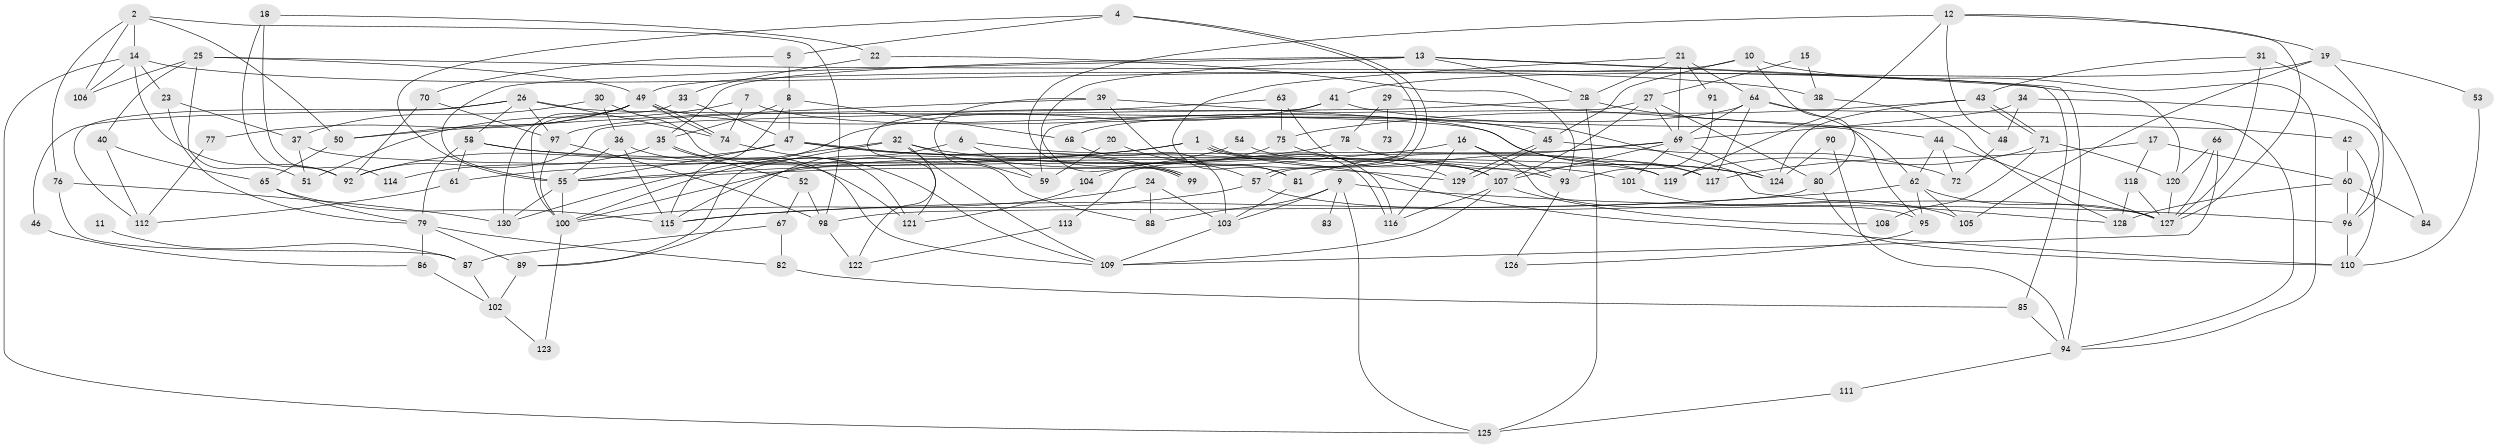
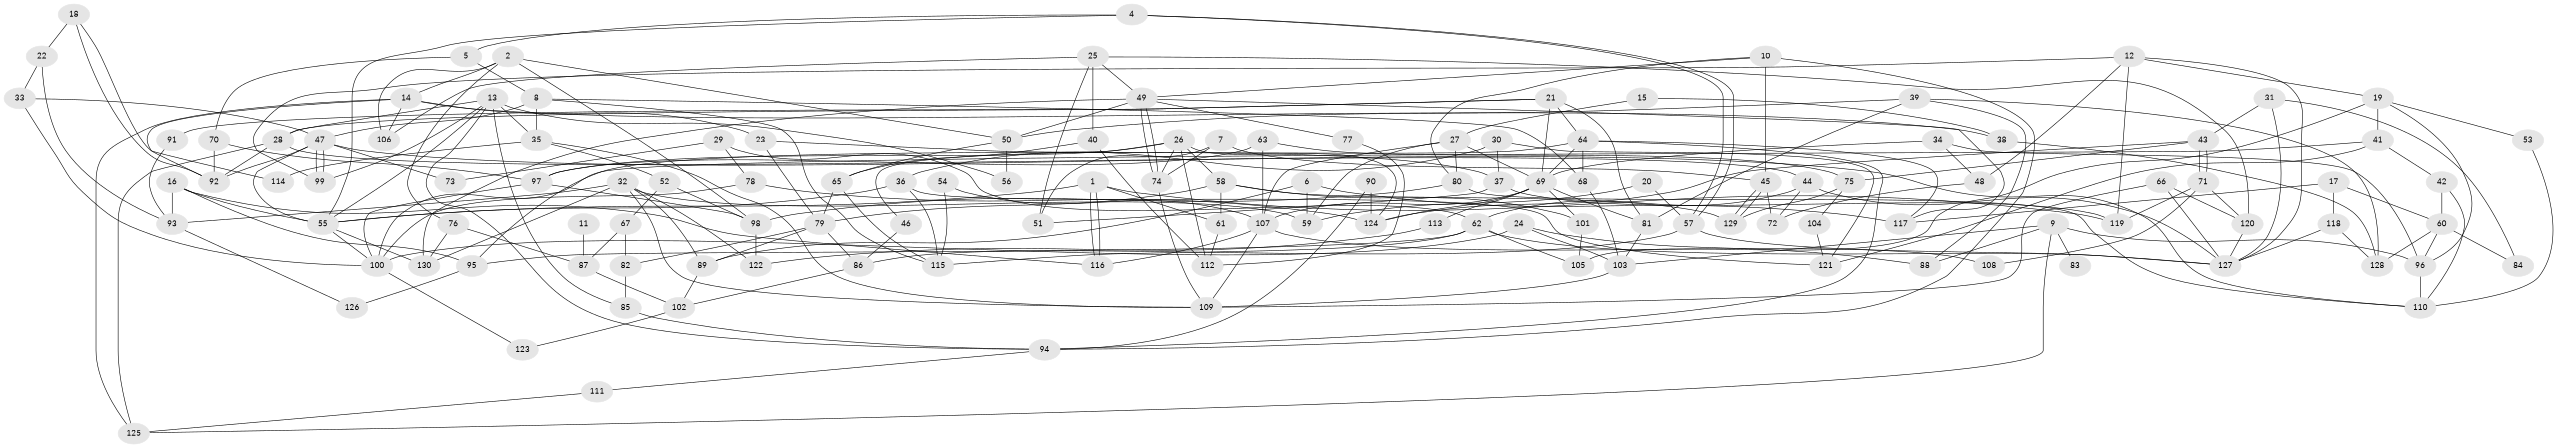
  graph {
    fontname=Lato
    node [color=gray90 fontname=Lato style=filled]
    edge [fontname=Lato]
    1
    55
    61
    116
    119
    100
    130
    112
    2
    14
    50
    76
    98
    106
    125
    23
    38
    92
+   56
    65
    87
    122
    11
    19
    96
    41
    53
    105
    32
    59
    89
    93
    109
    4
    5
    57
    8
    70
    127
    86
    35
    47
    68
    115
    97
    6
    117
    102
    7
    45
    51
    74
    72
    129
    114
    52
    99
    73
    110
    103
    9
    83
    88
    10
    49
    80
    94
    77
    111
    12
    48
    13
    28
    85
    44
    37
    79
    128
    15
    27
    69
    107
    16
    95
    126
    17
    60
    118
    84
    18
    22
    33
    121
    42
    20
    21
    64
    81
    91
    124
    101
    113
    82
    24
    123
    25
    40
    120
    26
    46
    58
    108
    62
    29
    78
    30
    36
    31
    43
    71
    75
    34
    67
    39
    104
    54
    63
    66
    90
    1 -- 55
    1 -- 61
    1 -- 116
    1 -- 116
    1 -- 119
    55 -- 100
    55 -- 130
    61 -- 112
    100 -- 123
    2 -- 14
    2 -- 50
    2 -- 76
    2 -- 98
    2 -- 106
    14 -- 106
    14 -- 125
    14 -- 23
    14 -- 38
    14 -- 92
+   50 -- 56
    50 -- 65
    76 -- 130
    76 -- 87
    98 -- 122
    23 -- 37
    23 -- 79
    38 -- 128
    65 -- 115
    65 -- 79
    87 -- 102
    11 -- 87
    19 -- 96
    19 -- 41
    19 -- 53
    19 -- 105
    96 -- 110
    41 -- 100
    41 -- 121
    41 -- 42
    53 -- 110
    32 -- 130
    32 -- 122
    32 -- 59
    32 -- 89
    32 -- 93
    32 -- 109
    89 -- 102
    93 -- 126
    4 -- 55
    4 -- 5
    4 -- 57
    4 -- 57
    5 -- 8
    5 -- 70
    57 -- 127
-   57 -- 115
+   57 -- 86
    8 -- 35
    8 -- 47
    8 -- 68
    8 -- 115
    70 -- 92
    70 -- 97
    86 -- 102
    35 -- 109
    35 -- 114
    35 -- 52
    47 -- 55
    47 -- 92
    47 -- 99
    47 -- 99
+   47 -- 73
    47 -- 110
    68 -- 103
    97 -- 100
    97 -- 98
    6 -- 59
    6 -- 89
    6 -- 117
    102 -- 123
    7 -- 45
    7 -- 51
    7 -- 74
    45 -- 72
    45 -- 129
    45 -- 129
    74 -- 109
    52 -- 98
    52 -- 67
    103 -- 109
    9 -- 125
    9 -- 96
    9 -- 103
    9 -- 83
    9 -- 88
    10 -- 45
    10 -- 49
    10 -- 80
    10 -- 94
    49 -- 130
    49 -- 50
    49 -- 117
    49 -- 74
    49 -- 74
    49 -- 77
    80 -- 98
    80 -- 110
    94 -- 111
    77 -- 112
    111 -- 125
    12 -- 119
    12 -- 19
    12 -- 127
    12 -- 99
    12 -- 48
    48 -- 72
    13 -- 55
+   13 -- 56
    13 -- 35
    13 -- 99
    13 -- 94
    13 -- 28
    13 -- 85
    28 -- 125
    28 -- 92
    28 -- 44
    85 -- 94
    44 -- 127
    44 -- 72
    44 -- 62
    37 -- 119
    37 -- 51
    79 -- 89
    79 -- 86
    79 -- 82
    15 -- 38
    15 -- 27
    27 -- 59
    27 -- 80
    27 -- 69
    27 -- 107
    69 -- 107
    69 -- 81
    69 -- 124
    69 -- 101
    69 -- 113
    107 -- 116
    107 -- 109
    107 -- 108
    16 -- 55
    16 -- 116
    16 -- 93
    16 -- 95
    95 -- 126
    17 -- 117
    17 -- 60
    17 -- 118
    60 -- 96
    60 -- 128
    60 -- 84
    118 -- 127
    118 -- 128
    18 -- 92
    18 -- 114
    18 -- 22
    22 -- 93
    22 -- 33
    33 -- 100
    33 -- 47
    42 -- 110
    42 -- 60
    20 -- 59
    20 -- 57
    21 -- 28
    21 -- 69
    21 -- 64
    21 -- 81
    21 -- 91
    64 -- 68
    64 -- 117
    64 -- 94
    64 -- 69
    64 -- 95
    81 -- 103
    91 -- 93
    101 -- 105
    113 -- 122
    82 -- 85
    24 -- 100
    24 -- 103
    24 -- 88
    25 -- 106
    25 -- 51
    25 -- 49
    25 -- 40
    25 -- 120
    40 -- 112
    40 -- 65
    120 -- 127
    26 -- 112
    26 -- 97
    26 -- 74
    26 -- 124
    26 -- 46
    26 -- 58
    46 -- 86
    58 -- 61
    58 -- 129
    58 -- 79
    58 -- 101
    62 -- 105
    62 -- 127
    62 -- 115
    62 -- 95
    29 -- 73
    29 -- 62
    29 -- 78
    78 -- 100
    78 -- 124
    30 -- 37
    30 -- 121
    30 -- 36
    36 -- 55
    36 -- 115
    36 -- 121
    31 -- 127
    31 -- 84
    31 -- 43
    43 -- 124
    43 -- 71
    43 -- 71
    43 -- 75
    71 -- 119
    71 -- 120
    71 -- 108
    75 -- 129
    75 -- 104
    34 -- 96
    34 -- 48
    34 -- 69
    67 -- 87
    67 -- 82
    39 -- 50
    39 -- 88
    39 -- 128
    39 -- 81
    104 -- 121
    54 -- 115
    54 -- 107
    63 -- 97
    63 -- 107
    63 -- 75
    66 -- 109
    66 -- 127
    66 -- 120
    90 -- 94
    90 -- 124
  }
